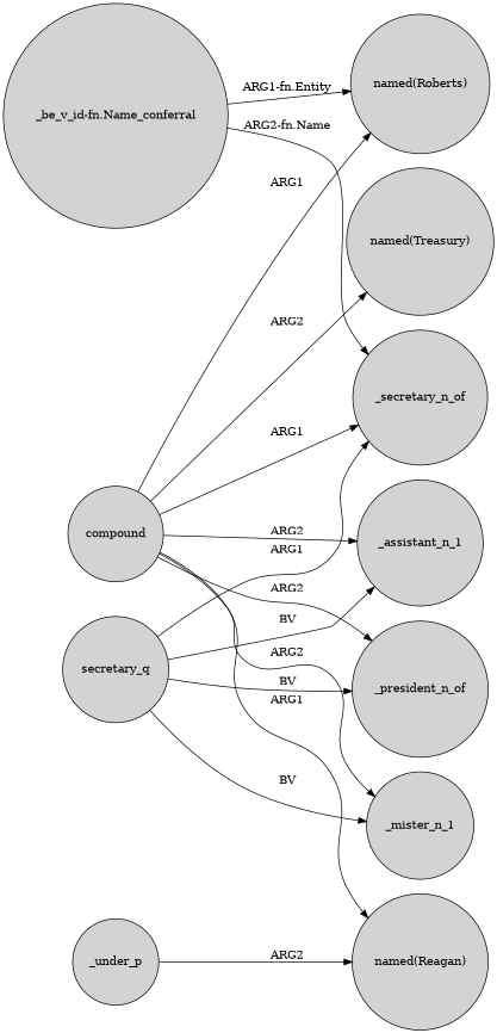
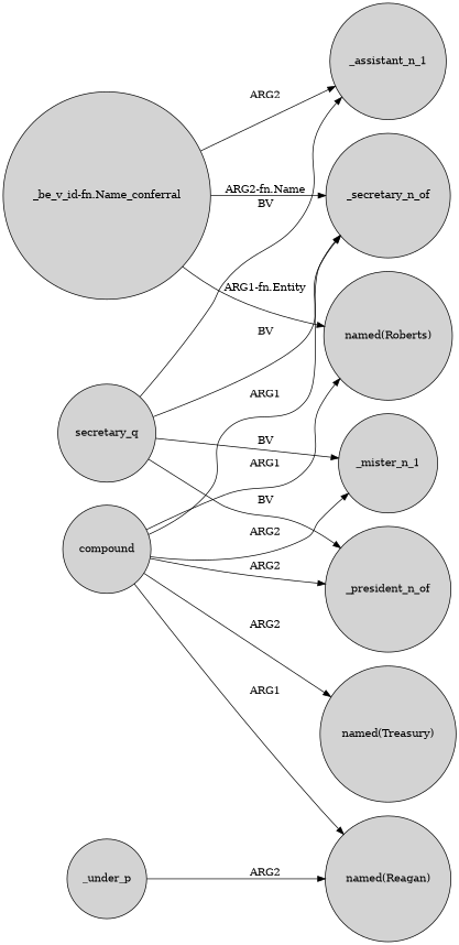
  digraph {
    rankdir=LR
    node [shape=circle style=filled]
    compound
    "named(Roberts)"
    "named(Reagan)"
    "named(Treasury)"
    _mister_n_1
    _president_n_of
    _secretary_n_of
    _assistant_n_1
    n9 [label=secretary_q]
    _under_p
    "_be_v_id-fn.Name_conferral"
    compound -> "named(Roberts)" [label=ARG1]
    compound -> "named(Reagan)" [label=ARG1]
    compound -> "named(Treasury)" [label=ARG2]
    compound -> _mister_n_1 [label=ARG2]
    compound -> _president_n_of [label=ARG2]
    compound -> _secretary_n_of [label=ARG1]
-   compound -> _assistant_n_1 [label=ARG2]
+   "_be_v_id-fn.Name_conferral" -> _assistant_n_1 [label=ARG2]
    n9 -> _mister_n_1 [label=BV]
    n9 -> _president_n_of [label=BV]
-   n9 -> _secretary_n_of [label=ARG1]
+   n9 -> _secretary_n_of [label=BV]
    n9 -> _assistant_n_1 [label=BV]
    _under_p -> "named(Reagan)" [label=ARG2]
    "_be_v_id-fn.Name_conferral" -> "named(Roberts)" [label="ARG1-fn.Entity"]
    "_be_v_id-fn.Name_conferral" -> _secretary_n_of [label="ARG2-fn.Name"]
  }
